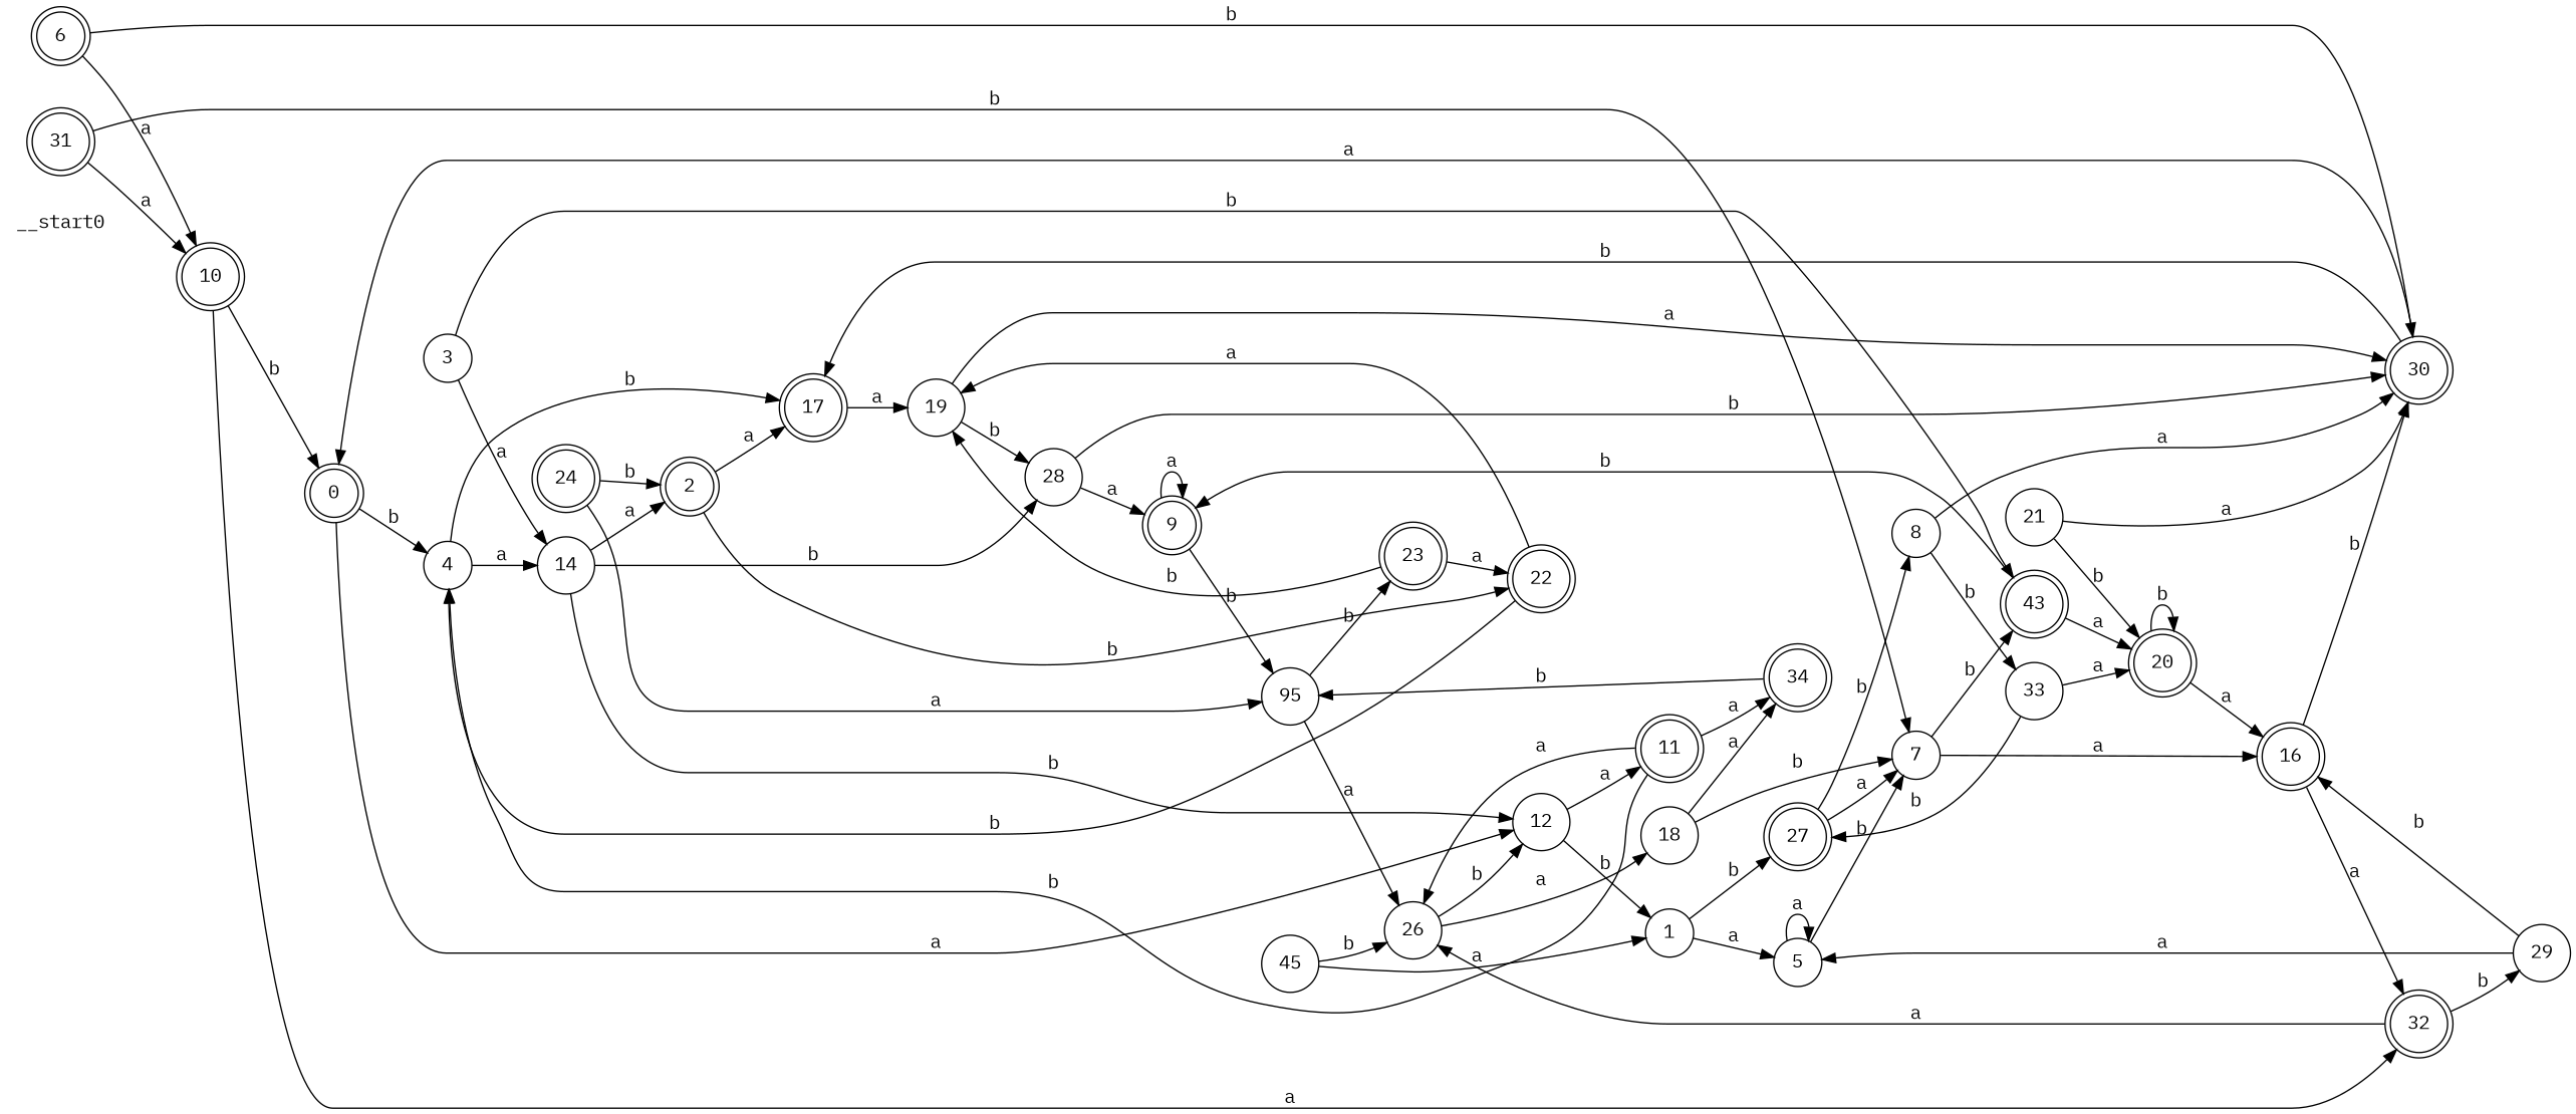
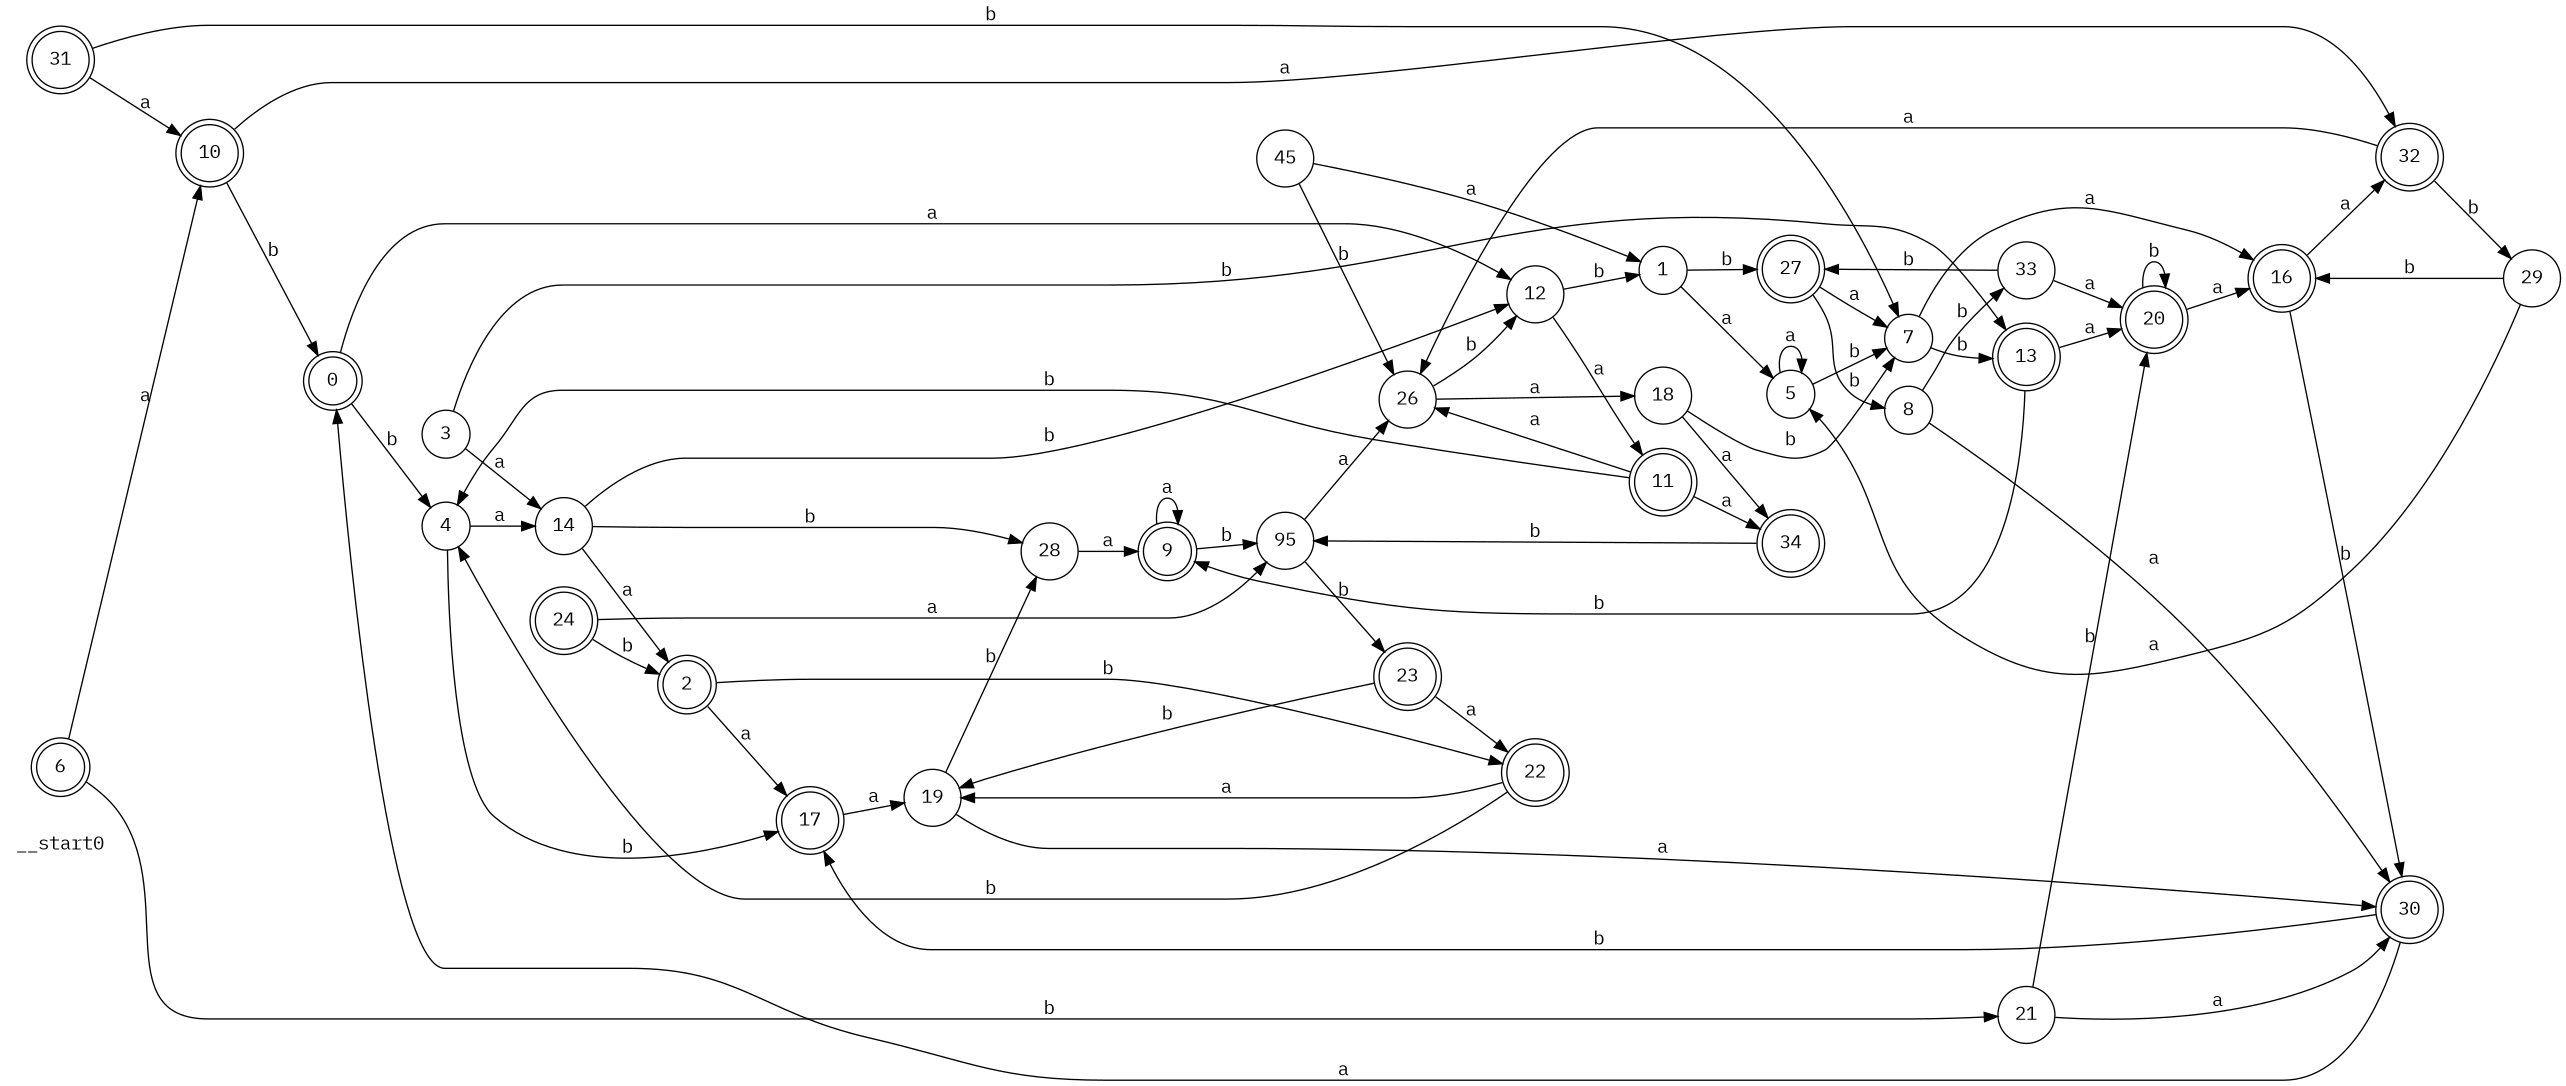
  digraph {
    fontname="IBM Plex Mono"
    rankdir=LR
    node [fontname="IBM Plex Mono" shape=doublecircle color=black fillcolor=white style="rounded,filled"]
    edge [fontname="IBM Plex Mono"]
    __start0 [shape=none color="" fillcolor="" style=""]
    n2 [label=0]
    n3 [label=4 shape=circle style=filled]
    n4 [label=12 shape=circle style=filled]
    n5 [label=17]
    n6 [label=14 shape=circle style=filled]
    n7 [label=1 shape=circle style=filled]
    n8 [label=11]
    n9 [label=5 shape=circle style=filled]
    n10 [label=27]
    n11 [label=7 shape=circle]
    n12 [label=8 shape=circle style=filled]
    n13 [label=2]
    n14 [label=22]
    n15 [label=19 shape=circle style=filled]
    n16 [label=3 shape=circle style=filled]
-   n17 [label=43]
+   n17 [label=13]
    n18 [label=9]
    n19 [label=20]
    n20 [label=28 shape=circle style=filled]
    n21 [label=16]
    n22 [label=6]
    n23 [label=10]
    n24 [label=30]
    n25 [label=32]
    n26 [label=33 shape=circle style=filled]
    n27 [label=95 shape=circle style=filled]
    n28 [label=23]
    n29 [label=26 shape=circle style=filled]
    n30 [label=29 shape=circle style=filled]
    n31 [label=34]
    n32 [label=18 shape=circle style=filled]
    n33 [label=21 shape=circle style=filled]
    n34 [label=24]
    n35 [label=45 shape=circle style=filled]
    n36 [label=31]
    n2 -> n3 [label=b]
    n2 -> n4 [label=a]
    n3 -> n5 [label=b]
    n3 -> n6 [label=a]
    n4 -> n7 [label=b]
    n4 -> n8 [label=a]
    n5 -> n15 [label=a]
    n6 -> n4 [label=b]
    n6 -> n13 [label=a]
    n6 -> n20 [label=b]
    n7 -> n9 [label=a]
    n7 -> n10 [label=b]
    n8 -> n3 [label=b]
    n8 -> n29 [label=a]
    n8 -> n31 [label=a]
    n9 -> n9 [label=a]
    n9 -> n11 [label=b]
    n10 -> n11 [label=a]
    n10 -> n12 [label=b]
    n11 -> n17 [label=b]
    n11 -> n21 [label=a]
    n12 -> n24 [label=a]
    n12 -> n26 [label=b]
    n13 -> n5 [label=a]
    n13 -> n14 [label=b]
    n14 -> n3 [label=b]
    n14 -> n15 [label=a]
    n15 -> n20 [label=b]
    n15 -> n24 [label=a]
    n16 -> n6 [label=a]
    n16 -> n17 [label=b]
    n17 -> n18 [label=b]
    n17 -> n19 [label=a]
    n18 -> n18 [label=a]
    n18 -> n27 [label=b]
    n19 -> n19 [label=b]
    n19 -> n21 [label=a]
    n20 -> n18 [label=a]
-   n20 -> n24 [label=b]
    n21 -> n24 [label=b]
    n21 -> n25 [label=a]
    n22 -> n23 [label=a]
-   n22 -> n24 [label=b]
+   n22 -> n33 [label=b]
    n23 -> n2 [label=b]
    n23 -> n25 [label=a]
    n24 -> n2 [label=a]
    n24 -> n5 [label=b]
    n25 -> n29 [label=a]
    n25 -> n30 [label=b]
    n26 -> n10 [label=b]
    n26 -> n19 [label=a]
    n27 -> n28 [label=b]
    n27 -> n29 [label=a]
    n28 -> n14 [label=a]
    n28 -> n15 [label=b]
    n29 -> n4 [label=b]
    n29 -> n32 [label=a]
    n30 -> n9 [label=a]
    n30 -> n21 [label=b]
    n31 -> n27 [label=b]
    n32 -> n11 [label=b]
    n32 -> n31 [label=a]
    n33 -> n19 [label=b]
    n33 -> n24 [label=a]
    n34 -> n13 [label=b]
    n34 -> n27 [label=a]
    n35 -> n7 [label=a]
    n35 -> n29 [label=b]
    n36 -> n11 [label=b]
    n36 -> n23 [label=a]
  }
